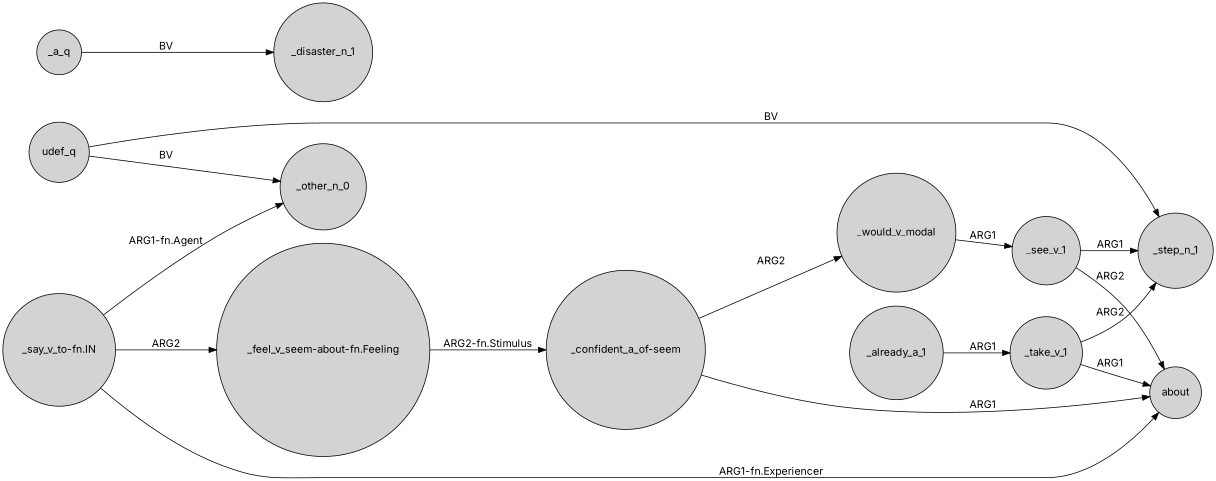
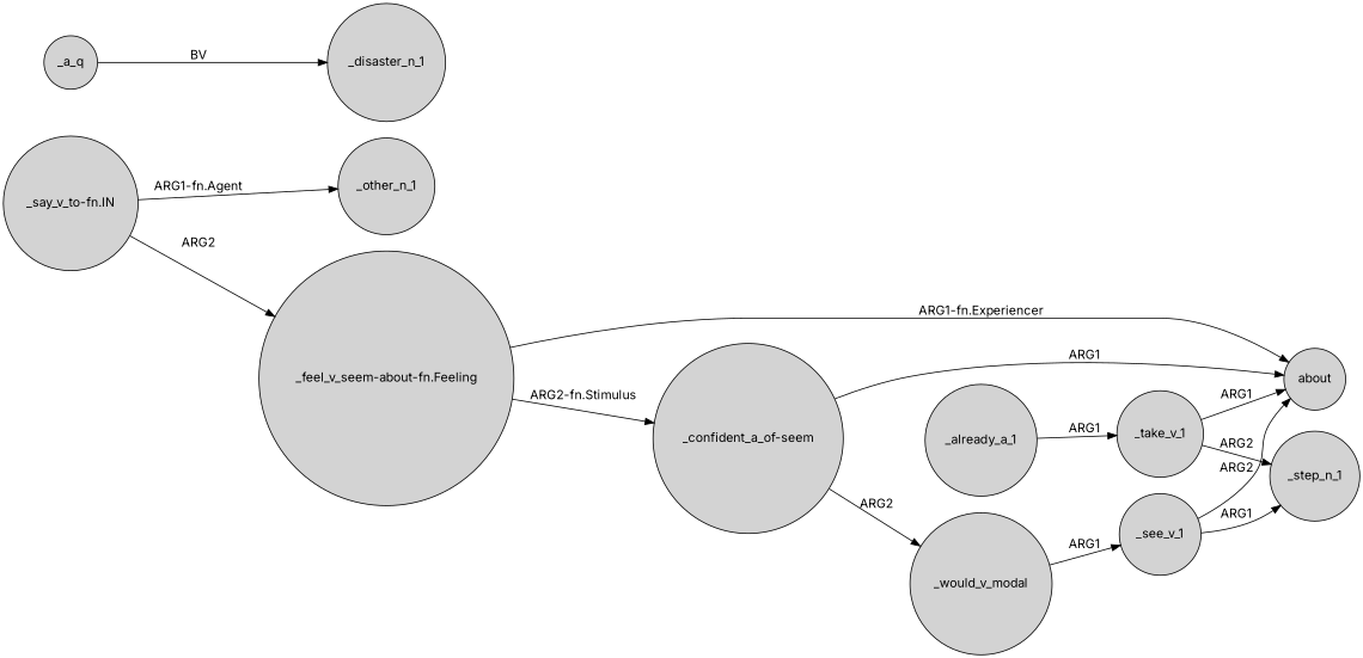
  digraph {
    fontname=Inter
    rankdir=LR
    node [fontname=Inter shape=circle style=filled]
    edge [fontname=Inter]
    "_say_v_to-fn.IN"
-   _other_n_1 [label=_other_n_0]
+   _other_n_1
    "_feel_v_seem-about-fn.Feeling"
    n4 [label=about]
    n5 [label="_confident_a_of-seem"]
    _see_v_1
    _step_n_1
    _already_a_1
    _take_v_1
    _would_v_modal
    _a_q
    _disaster_n_1
-   udef_q
    "_say_v_to-fn.IN" -> _other_n_1 [label="ARG1-fn.Agent"]
    "_say_v_to-fn.IN" -> "_feel_v_seem-about-fn.Feeling" [label=ARG2]
-   "_say_v_to-fn.IN" -> n4 [label="ARG1-fn.Experiencer"]
+   "_feel_v_seem-about-fn.Feeling" -> n4 [label="ARG1-fn.Experiencer"]
    "_feel_v_seem-about-fn.Feeling" -> n5 [label="ARG2-fn.Stimulus"]
    n5 -> n4 [label=ARG1]
    n5 -> _would_v_modal [label=ARG2]
    _see_v_1 -> n4 [label=ARG2]
    _see_v_1 -> _step_n_1 [label=ARG1]
    _already_a_1 -> _take_v_1 [label=ARG1]
    _take_v_1 -> n4 [label=ARG1]
    _take_v_1 -> _step_n_1 [label=ARG2]
    _would_v_modal -> _see_v_1 [label=ARG1]
    _a_q -> _disaster_n_1 [label=BV]
-   udef_q -> _other_n_1 [label=BV]
-   udef_q -> _step_n_1 [label=BV]
  }
